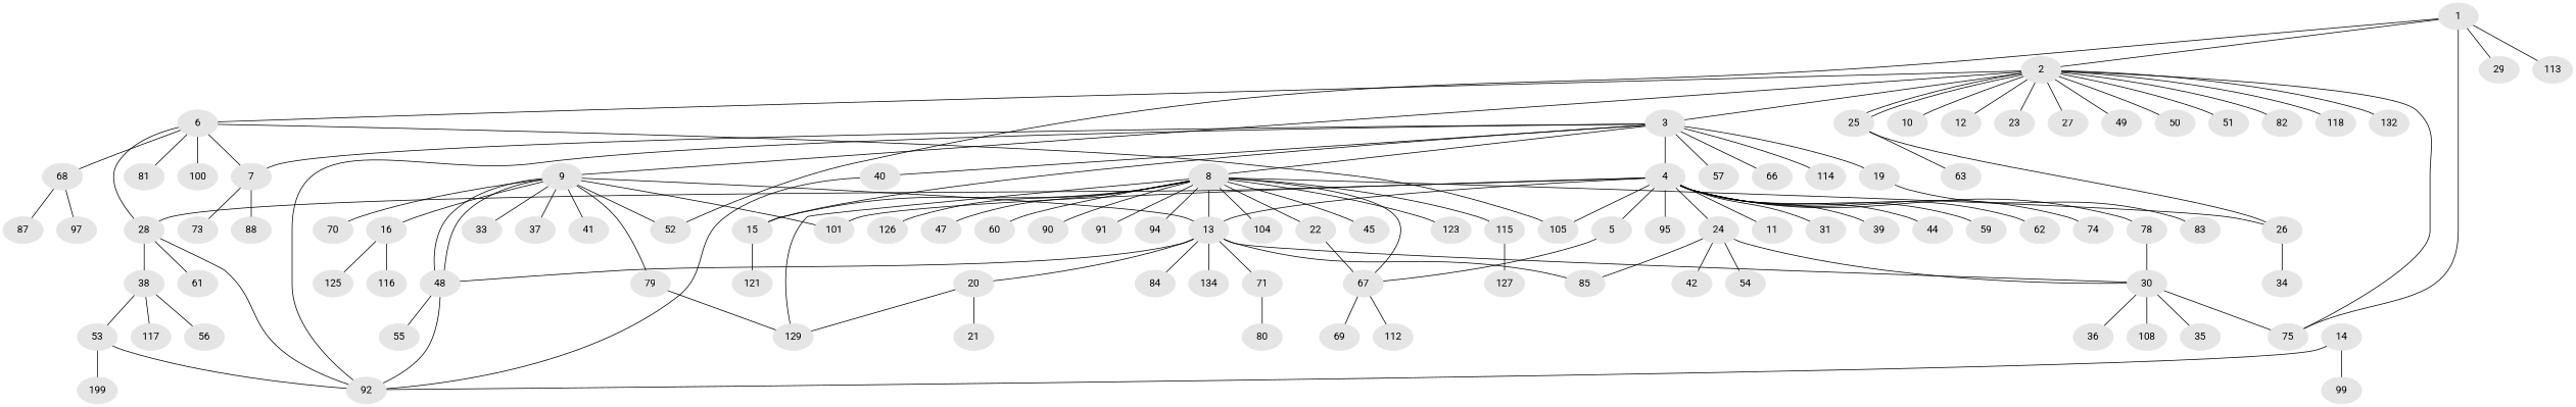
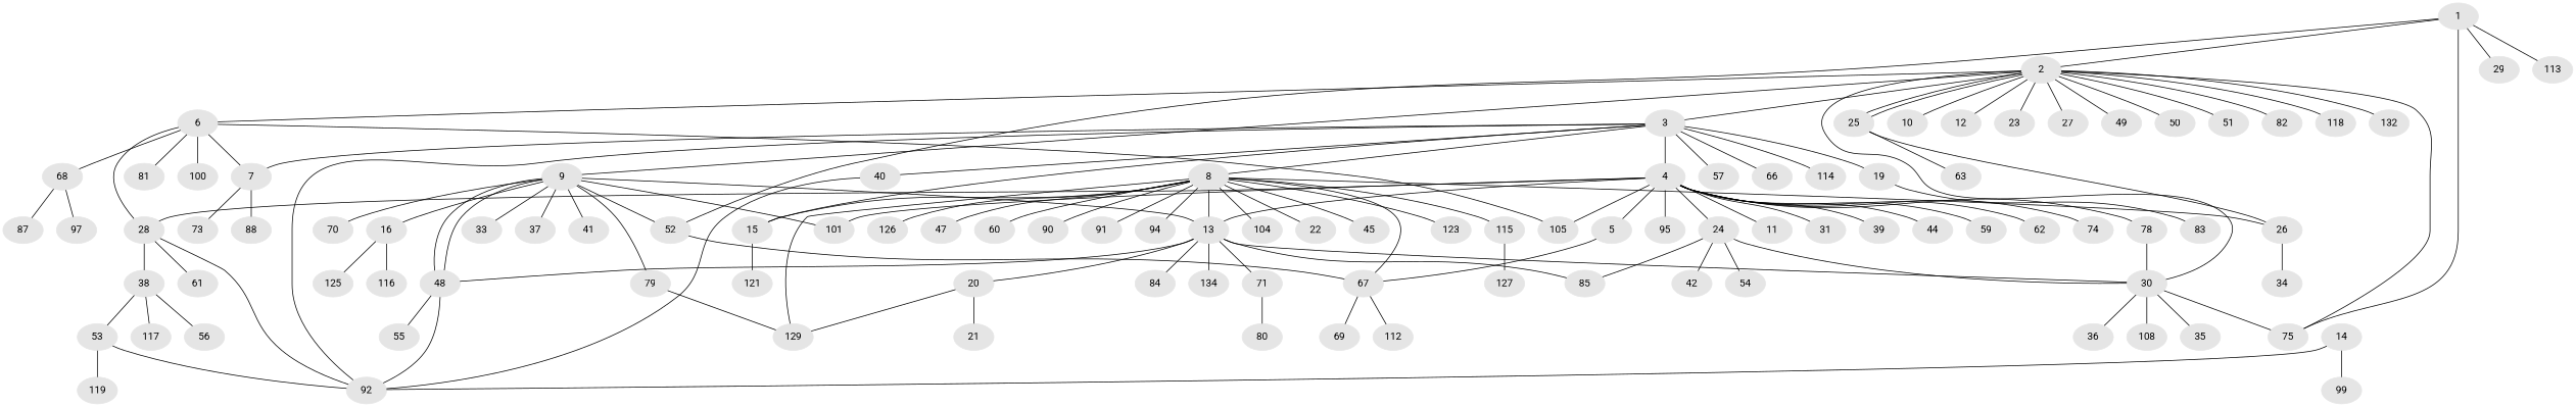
  graph {
    fontname=Roboto
    node [color=gray90 fontname=Roboto style=filled]
    edge [fontname=Roboto]
    1 [super="+46"]
    2 [super="+32"]
    29
    52 [super="+86"]
    75 [super="+77"]
    113
    3 [super="+109"]
    6 [super="+111"]
    9 [super="+102"]
    10
    12
    23
    25 [super="+103"]
    27
    30 [super="+106"]
    49
    50
    51
    82
    118
    132
    67
    4 [super="+17"]
    7 [super="+65"]
    8 [super="+130"]
    15
    19 [super="+93"]
    40
    57 [super="+131"]
    66
    92 [super="+107"]
    114
    28 [super="+110"]
    105
    68
    81
    100
    13 [super="+18"]
    101
    16 [super="+64"]
    33
    37
    41
    48 [super="+128"]
    70
    79 [super="+89"]
    26 [super="+72"]
    63
    35
    36
    108
    5 [super="+96"]
    11
    24 [super="+58"]
    31
    39
    44
    59
    62
    74
    78
    95
    73
    88
    22
    45
    47
    60
    90
    91
    94
    104
    115
    123
    126
    129
    121
    83
    20 [super="+98"]
    71
    84
    85
    134
    42
    54
    38 [super="+120"]
    61
    69
    112
    87
    97
    34
    127 [super="+133"]
    116
    125
    55
    14 [super="+43"]
    99
    21
    80 [super="+124"]
    53 [super="+76"]
    56
    117
-   119 [super="+122" label=199]
+   119 [super="+122"]
    1 -- 2
    1 -- 29
    1 -- 52
    1 -- 75
    1 -- 113
    2 -- 75
    2 -- 3
    2 -- 6
    2 -- 9
    2 -- 10
    2 -- 12
    2 -- 23
    2 -- 25
    2 -- 25
    2 -- 27
+   2 -- 30
    2 -- 49
    2 -- 50
    2 -- 51
    2 -- 82
    2 -- 118
    2 -- 132
-   22 -- 67
+   52 -- 67
    3 -- 4
    3 -- 7
    3 -- 8
    3 -- 15
    3 -- 19
    3 -- 40
    3 -- 57
    3 -- 66
    3 -- 92
    3 -- 114
    6 -- 7
    6 -- 28
    6 -- 105
    6 -- 68
    6 -- 81
    6 -- 100
    9 -- 52
    9 -- 13
    9 -- 101
    9 -- 16
    9 -- 33
    9 -- 37
    9 -- 41
    9 -- 48
    9 -- 48
    9 -- 70
    9 -- 79
    25 -- 26
    25 -- 63
    30 -- 75
    30 -- 35
    30 -- 36
    30 -- 108
    67 -- 69
    67 -- 112
    4 -- 28
    4 -- 105
    4 -- 13
    4 -- 101
    4 -- 5
    4 -- 11
    4 -- 24
    4 -- 31
    4 -- 39
    4 -- 44
    4 -- 59
    4 -- 62
    4 -- 74
    4 -- 78
    4 -- 95
    7 -- 73
    7 -- 88
    8 -- 67
    8 -- 15
    8 -- 13
    8 -- 26
    8 -- 22
    8 -- 45
    8 -- 47
    8 -- 60
    8 -- 90
    8 -- 91
    8 -- 94
    8 -- 104
    8 -- 115
    8 -- 123
    8 -- 126
    8 -- 129
    15 -- 121
    19 -- 83
    40 -- 92
    28 -- 92
    28 -- 38 [weight=2]
    28 -- 61
    68 -- 87
    68 -- 97
    13 -- 30
    13 -- 48
    13 -- 20
    13 -- 71
    13 -- 84
    13 -- 85
    13 -- 134
    16 -- 116
    16 -- 125
    48 -- 92
    48 -- 55
    79 -- 129
    26 -- 34
    5 -- 67
    24 -- 30
    24 -- 85
    24 -- 42
    24 -- 54
    78 -- 30
    115 -- 127
    20 -- 129
    20 -- 21
    71 -- 80
    38 -- 53
    38 -- 56
    38 -- 117
    14 -- 92
    14 -- 99
    53 -- 92
    53 -- 119 [weight=2]
  }
